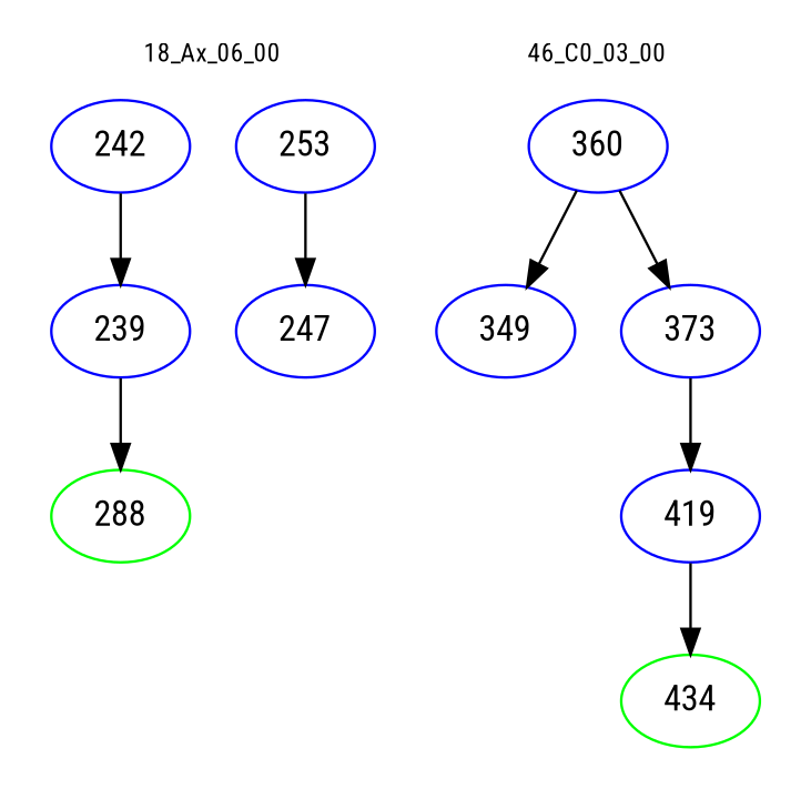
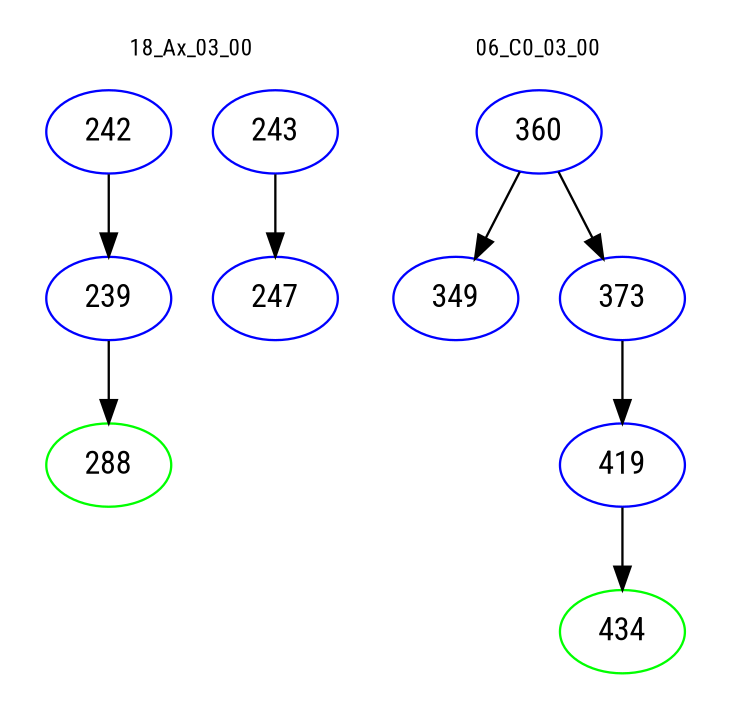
  digraph {
    fontname="Roboto Condensed"
    node [color=blue fontname="Roboto Condensed"]
    edge [color=black fontname="Roboto Condensed"]
-   n1 [label=253]
+   n1 [label=243]
    n2 [label=242]
    n3 [label=247]
    n4 [label=239]
    n5 [color=green label=288]
    n6 [label=360]
    n7 [label=349]
    n8 [label=373]
    n9 [label=419]
    n10 [color=green label=434]
    subgraph cluster_1 {
      color=white
      fontsize=10
-     label="18_Ax_06_00"
+     label="18_Ax_03_00"
      n1
      n2
      n3
      n4
      n5
    }
    subgraph cluster_2 {
      color=white
      fontsize=10
-     label="46_C0_03_00"
+     label="06_C0_03_00"
      n6
      n7
      n8
      n9
      n10
    }
    n1 -> n3
    n2 -> n4
    n4 -> n5
    n6 -> n7
    n6 -> n8
    n8 -> n9
    n9 -> n10
  }
